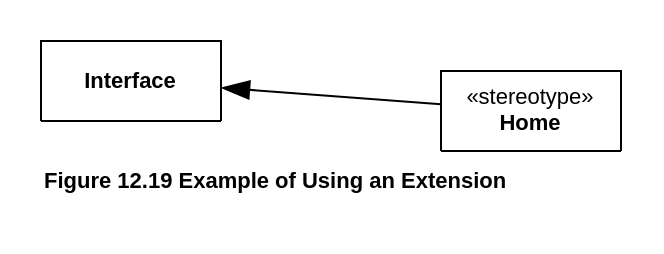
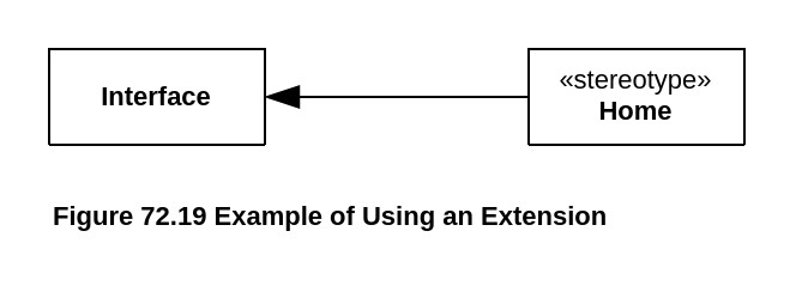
  <mxCell id="0" />
  <mxCell id="1" parent="0" />
  <mxCell id="2" style="edgeStyle=none;shape=connector;rounded=0;orthogonalLoop=1;jettySize=auto;html=1;labelBackgroundColor=none;strokeColor=default;fontFamily=Helvetica;fontSize=11;fontColor=default;startArrow=none;startFill=0;endArrow=blockThin;endFill=1;endSize=12;" edge="1" parent="1" source="3" target="4"><mxGeometry relative="1" as="geometry" /></mxCell>
- <mxCell id="3" value="«stereotype»&lt;br&gt;&lt;b&gt;Home&lt;/b&gt;" style="swimlane;fontStyle=0;align=center;verticalAlign=top;childLayout=stackLayout;horizontal=1;startSize=48;horizontalStack=0;resizeParent=1;resizeParentMax=0;resizeLast=0;collapsible=0;marginBottom=0;html=1;whiteSpace=wrap;fontFamily=Helvetica;fontSize=11;fontColor=default;" vertex="1" parent="1"><mxGeometry x="220" width="90" height="40" as="geometry" y="35" /></mxCell>
+ <mxCell id="3" value="«stereotype»&lt;br&gt;&lt;b&gt;Home&lt;/b&gt;" style="swimlane;fontStyle=0;align=center;verticalAlign=top;childLayout=stackLayout;horizontal=1;startSize=48;horizontalStack=0;resizeParent=1;resizeParentMax=0;resizeLast=0;collapsible=0;marginBottom=0;html=1;whiteSpace=wrap;fontFamily=Helvetica;fontSize=11;fontColor=default;" vertex="1" parent="1"><mxGeometry x="220" y="20" width="90" height="40" as="geometry" /></mxCell>
  <mxCell id="4" value="&lt;b&gt;Interface&lt;/b&gt;" style="swimlane;fontStyle=0;align=center;verticalAlign=middle;childLayout=stackLayout;horizontal=1;startSize=48;horizontalStack=0;resizeParent=1;resizeParentMax=0;resizeLast=0;collapsible=0;marginBottom=0;html=1;whiteSpace=wrap;fontFamily=Helvetica;fontSize=11;fontColor=default;" vertex="1" parent="1"><mxGeometry x="20" y="20" width="90" height="40" as="geometry" /></mxCell>
- <mxCell id="5" value="&lt;b&gt;Figure 12.19 Example of Using an Extension&lt;/b&gt;" style="text;html=1;align=left;verticalAlign=middle;resizable=0;points=[];autosize=1;strokeColor=none;fillColor=none;fontSize=11;fontFamily=Helvetica;fontColor=default;" vertex="1" parent="1"><mxGeometry y="75" width="250" height="30" as="geometry" x="20" /></mxCell>
+ <mxCell id="5" value="&lt;b&gt;Figure 72.19 Example of Using an Extension&lt;/b&gt;" style="text;html=1;align=left;verticalAlign=middle;resizable=0;points=[];autosize=1;strokeColor=none;fillColor=none;fontSize=11;fontFamily=Helvetica;fontColor=default;" vertex="1" parent="1"><mxGeometry y="75" width="250" height="30" as="geometry" x="20" /></mxCell>
